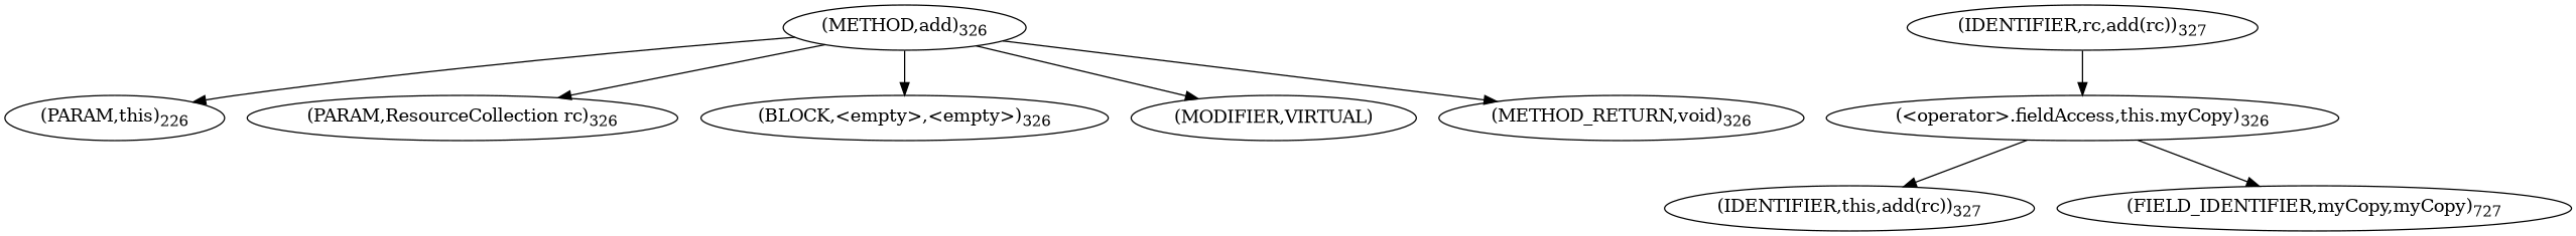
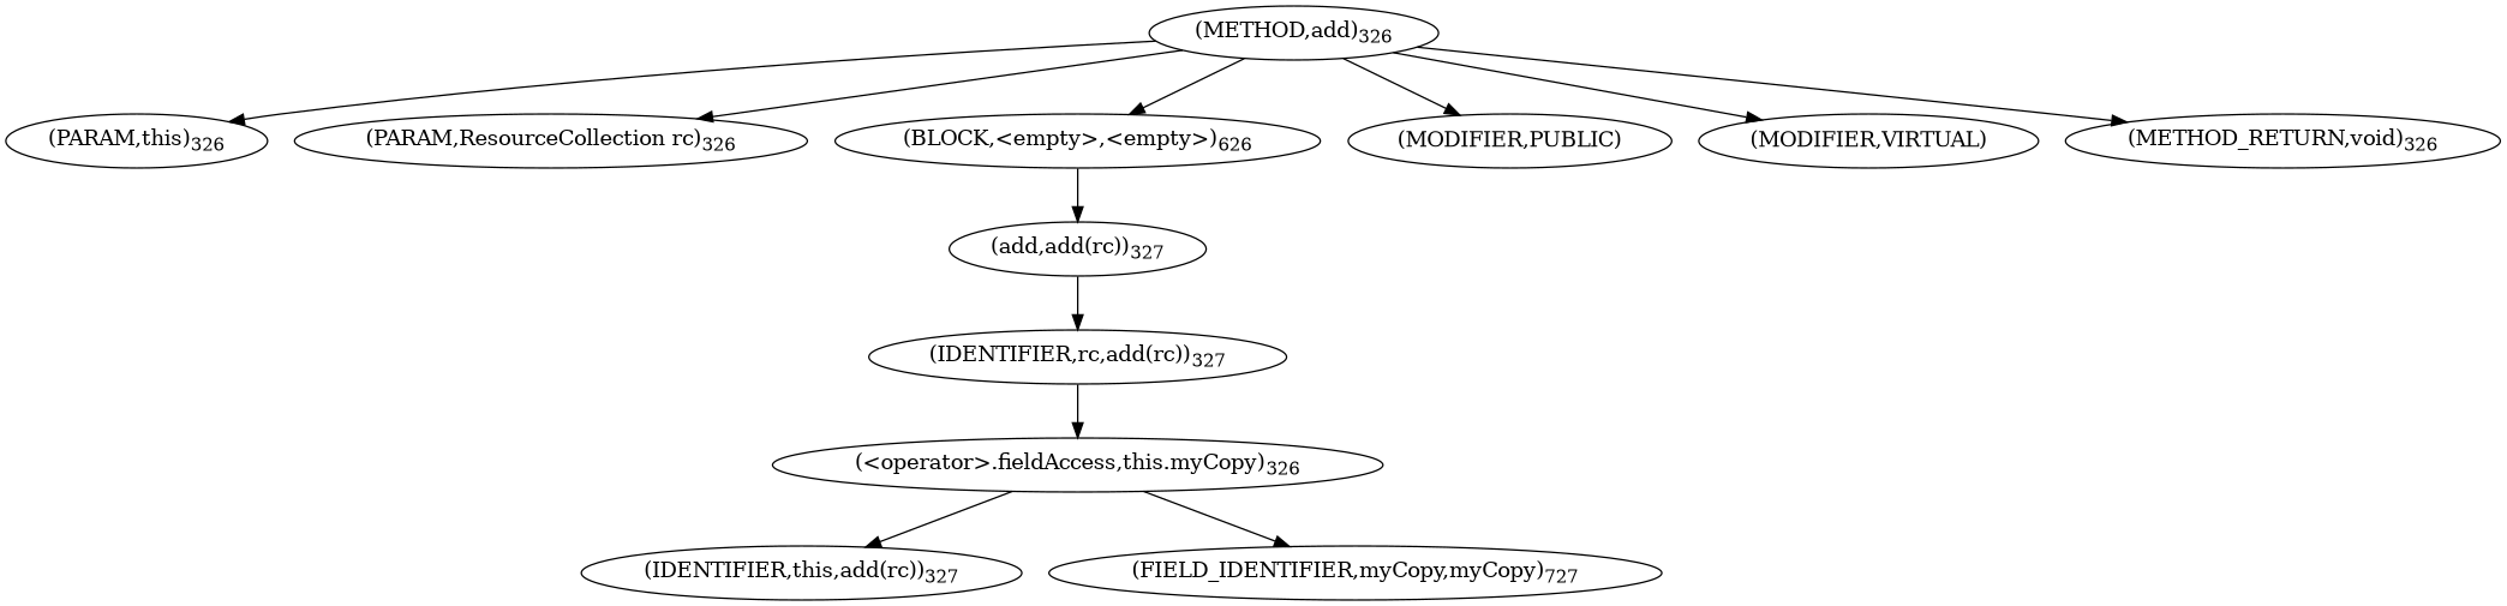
  digraph {
    n1 [label=<(METHOD,add)<SUB>326</SUB>>]
-   n2 [label=<(PARAM,this)<SUB>226</SUB>>]
+   n2 [label=<(PARAM,this)<SUB>326</SUB>>]
    n3 [label=<(PARAM,ResourceCollection rc)<SUB>326</SUB>>]
-   n4 [label=<(BLOCK,&lt;empty&gt;,&lt;empty&gt;)<SUB>326</SUB>>]
+   n4 [label=<(BLOCK,&lt;empty&gt;,&lt;empty&gt;)<SUB>626</SUB>>]
+   n5 [label=<(MODIFIER,PUBLIC)>]
    n6 [label=<(MODIFIER,VIRTUAL)>]
    n7 [label=<(METHOD_RETURN,void)<SUB>326</SUB>>]
+   n8 [label=<(add,add(rc))<SUB>327</SUB>>]
    n9 [label=<(IDENTIFIER,rc,add(rc))<SUB>327</SUB>>]
    n10 [label=<(&lt;operator&gt;.fieldAccess,this.myCopy)<SUB>326</SUB>>]
    n11 [label=<(IDENTIFIER,this,add(rc))<SUB>327</SUB>>]
    n12 [label=<(FIELD_IDENTIFIER,myCopy,myCopy)<SUB>727</SUB>>]
    n1 -> n2
    n1 -> n3
    n1 -> n4
+   n1 -> n5
    n1 -> n6
    n1 -> n7
+   n4 -> n8
+   n8 -> n9
    n9 -> n10
    n10 -> n11
    n10 -> n12
  }
